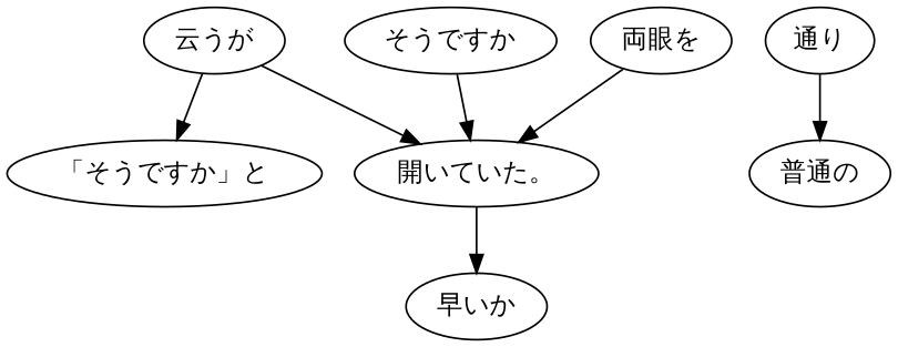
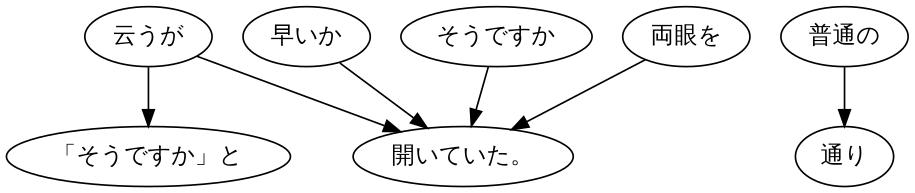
  digraph {
    n1 [label="「そうですか」と"]
    n2 [label="云うが"]
    n3 [label="開いていた。"]
    n4 [label="早いか"]
    n5 [label="そうですか"]
    n6 [label="普通の"]
    n7 [label="通り"]
    n8 [label="両眼を"]
    n2 -> n1
    n2 -> n3
-   n3 -> n4
+   n4 -> n3
    n5 -> n3
-   n7 -> n6
+   n6 -> n7
    n8 -> n3
  }
